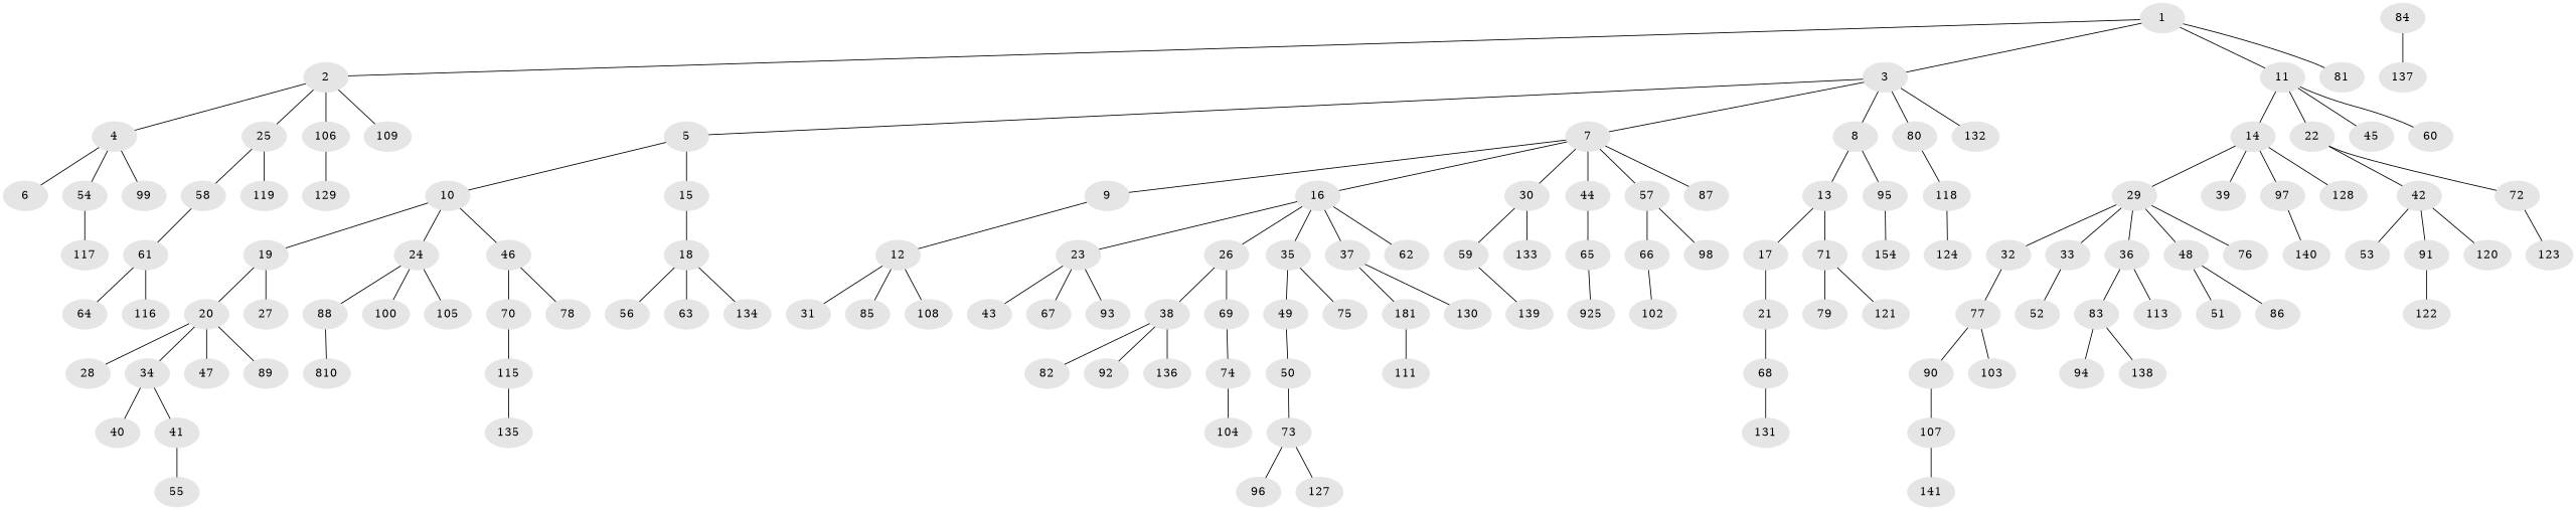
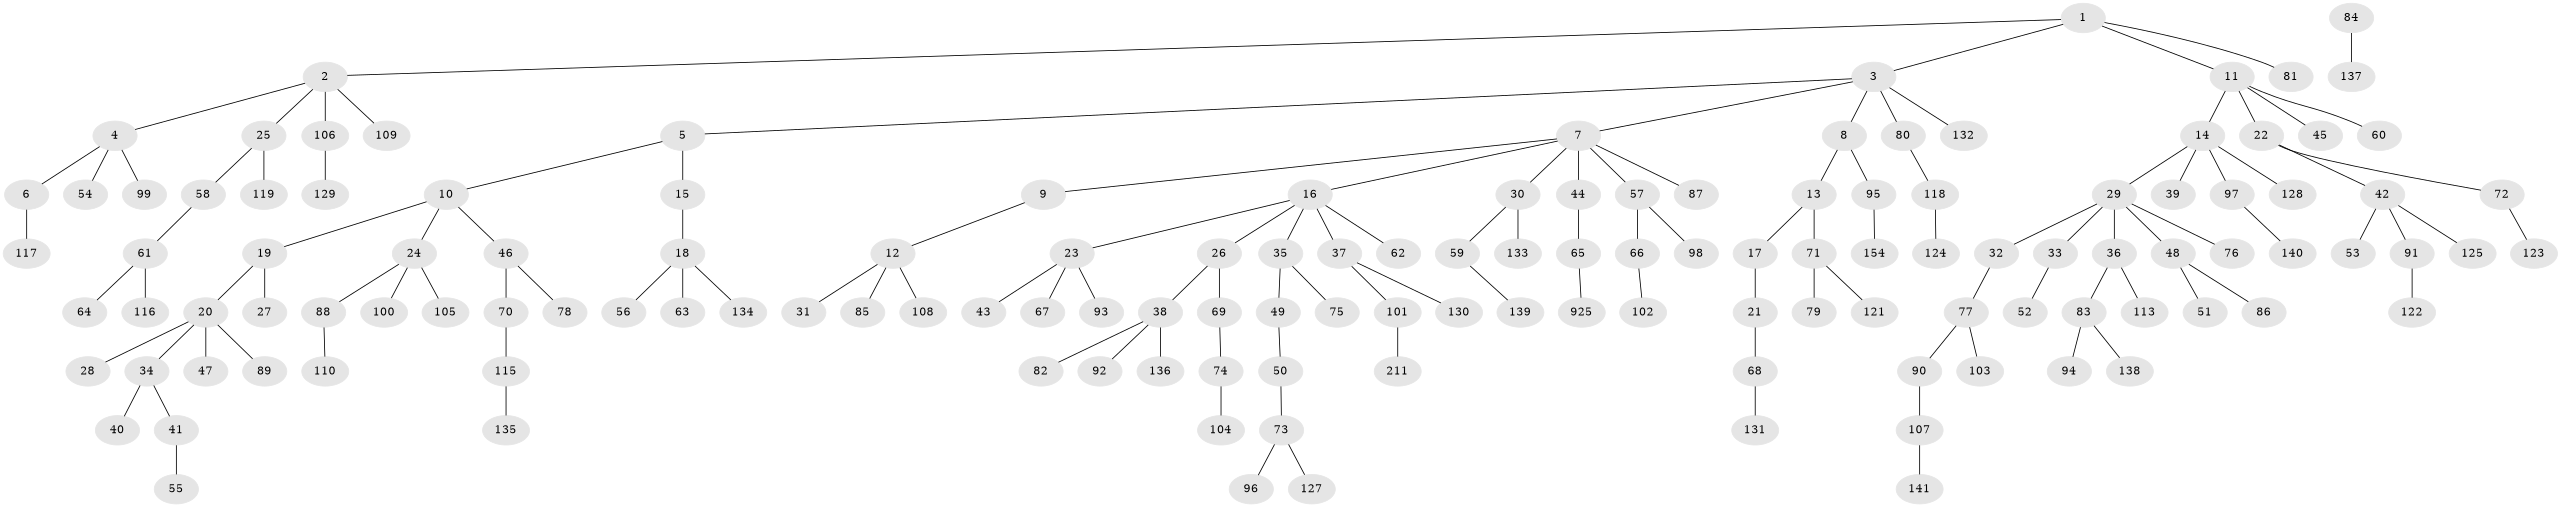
  graph {
    node [color=gray90 style=filled]
    1
    2
    3
    11
    81
    4
    25
    106
    109
    5
    7
    8
    80
    132
    14
    22
    45
    60
    6
    54
    99
    58
    119
    129
    10
    15
    9
    16
    30
    44
    57
    87
    13
    95
    118
    117
    19
    24
    46
    18
    12
    23
    26
    35
    37
    62
    59
    133
    65
    66
    98
    17
    71
    n54 [label=154]
    31
    85
    108
    20
    27
    88
    100
    105
    70
    78
    29
    39
    97
    128
    42
    72
    21
    79
    121
    32
    33
    36
    48
    76
    140
    56
    63
    134
    43
    67
    93
    38
    69
    49
    75
-   101 [label=181]
+   101
    130
    68
    28
    34
    47
    89
    40
    41
    131
    53
    91
-   120
+   120 [label=125]
    123
-   110 [label=810]
+   110
    61
    82
    92
    136
    74
    77
    52
    83
    113
    51
    86
    139
    90
    103
    55
    50
    94
    138
-   111
+   111 [label=211]
    122
    n125 [label=925]
    115
    73
    96
    127
    84
    137
    102
    64
    116
    104
    135
    107
    124
    141
    1 -- 2
    1 -- 3
    1 -- 11
    1 -- 81
    2 -- 4
    2 -- 25
    2 -- 106
    2 -- 109
    3 -- 5
    3 -- 7
    3 -- 8
    3 -- 80
    3 -- 132
    11 -- 14
    11 -- 22
    11 -- 45
    11 -- 60
    4 -- 6
    4 -- 54
    4 -- 99
    25 -- 58
    25 -- 119
    106 -- 129
    5 -- 10
    5 -- 15
    7 -- 9
    7 -- 16
    7 -- 30
    7 -- 44
    7 -- 57
    7 -- 87
    8 -- 13
    8 -- 95
    80 -- 118
    14 -- 29
    14 -- 39
    14 -- 97
    14 -- 128
    22 -- 42
    22 -- 72
-   54 -- 117
+   6 -- 117
    58 -- 61
    10 -- 19
    10 -- 24
    10 -- 46
    15 -- 18
    9 -- 12
    16 -- 23
    16 -- 26
    16 -- 35
    16 -- 37
    16 -- 62
    30 -- 59
    30 -- 133
    44 -- 65
    57 -- 66
    57 -- 98
    13 -- 17
    13 -- 71
    95 -- n54
    118 -- 124
    19 -- 20
    19 -- 27
    24 -- 88
    24 -- 100
    24 -- 105
    46 -- 70
    46 -- 78
    18 -- 56
    18 -- 63
    18 -- 134
    12 -- 31
    12 -- 85
    12 -- 108
    23 -- 43
    23 -- 67
    23 -- 93
    26 -- 38
    26 -- 69
    35 -- 49
    35 -- 75
    37 -- 101
    37 -- 130
    59 -- 139
    65 -- n125
    66 -- 102
    17 -- 21
    71 -- 79
    71 -- 121
    20 -- 28
    20 -- 34
    20 -- 47
    20 -- 89
    88 -- 110
    70 -- 115
    29 -- 32
    29 -- 33
    29 -- 36
    29 -- 48
    29 -- 76
    97 -- 140
    42 -- 53
    42 -- 91
    42 -- 120
    72 -- 123
    21 -- 68
    32 -- 77
    33 -- 52
    36 -- 83
    36 -- 113
    48 -- 51
    48 -- 86
    38 -- 82
    38 -- 92
    38 -- 136
    69 -- 74
    49 -- 50
    101 -- 111
    68 -- 131
    34 -- 40
    34 -- 41
    41 -- 55
    91 -- 122
    61 -- 64
    61 -- 116
    74 -- 104
    77 -- 90
    77 -- 103
    83 -- 94
    83 -- 138
    90 -- 107
    50 -- 73
    115 -- 135
    73 -- 96
    73 -- 127
    84 -- 137
    107 -- 141
  }
